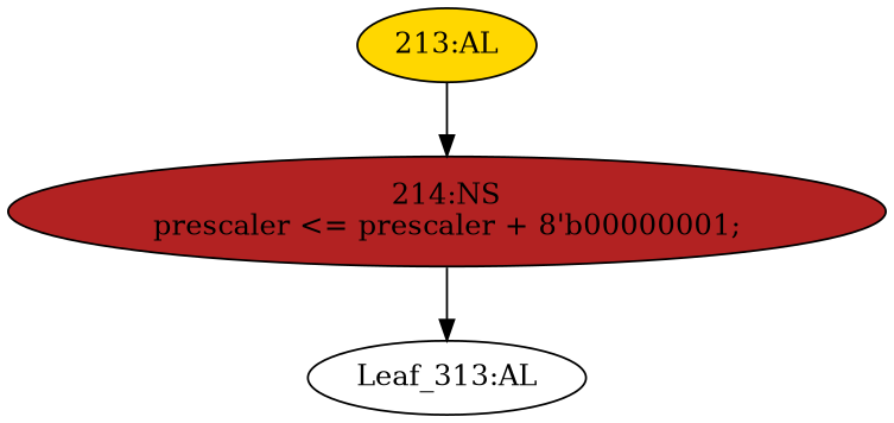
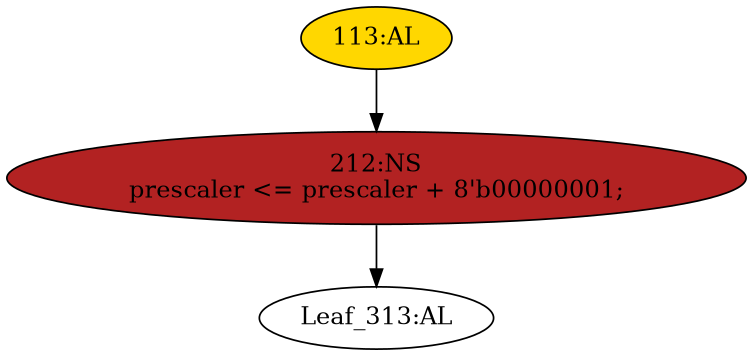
  strict digraph {
    node [style=filled]
    edge [cond="[]" lineno=None]
-   n1 [ast="<pyverilog.vparser.ast.Always object at 0x7f1e4d7e2810>" clk_sens=True fillcolor=gold label="213:AL" sens="['sys_clk100']" statements="[]" typ=Always use_var="['prescaler']"]
-   n2 [ast="<pyverilog.vparser.ast.NonblockingSubstitution object at 0x7f1e4d7e2950>" fillcolor=firebrick label="214:NS\nprescaler <= prescaler + 8'b00000001;" statements="[<pyverilog.vparser.ast.NonblockingSubstitution object at 0x7f1e4d7e2950>]" typ=NonblockingSubstitution]
+   n1 [ast="<pyverilog.vparser.ast.Always object at 0x7f1e4d7e2810>" clk_sens=True fillcolor=gold label="113:AL" sens="['sys_clk100']" statements="[]" typ=Always use_var="['prescaler']"]
+   n2 [ast="<pyverilog.vparser.ast.NonblockingSubstitution object at 0x7f1e4d7e2950>" fillcolor=firebrick label="212:NS\nprescaler <= prescaler + 8'b00000001;" statements="[<pyverilog.vparser.ast.NonblockingSubstitution object at 0x7f1e4d7e2950>]" typ=NonblockingSubstitution]
    n3 [def_var="['prescaler']" label="Leaf_313:AL" style=""]
    n1 -> n2
    n2 -> n3
  }
